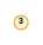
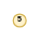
  <mxCell id="0" />
  <mxCell id="1" parent="0" />
  <mxCell id="2" value="" style="group;fontStyle=1" parent="1" vertex="1" connectable="0"><mxGeometry x="20" y="20" width="20" height="21" as="geometry" /></mxCell>
  <mxCell id="3" value="" style="ellipse;whiteSpace=wrap;html=1;aspect=fixed;fillColor=#fff2cc;strokeColor=#d6b656;strokeWidth=2;fontStyle=1" parent="2" vertex="1"><mxGeometry y="1" width="20" height="20" as="geometry" /></mxCell>
- <mxCell id="4" value="3" style="text;html=1;strokeColor=none;fillColor=none;align=center;verticalAlign=middle;whiteSpace=wrap;rounded=0;fontStyle=1" parent="2" vertex="1"><mxGeometry x="5" width="10" height="20" as="geometry" /></mxCell>
+ <mxCell id="4" value="5" style="text;html=1;strokeColor=none;fillColor=none;align=center;verticalAlign=middle;whiteSpace=wrap;rounded=0;fontStyle=1" parent="2" vertex="1"><mxGeometry x="5" width="10" height="20" as="geometry" /></mxCell>
